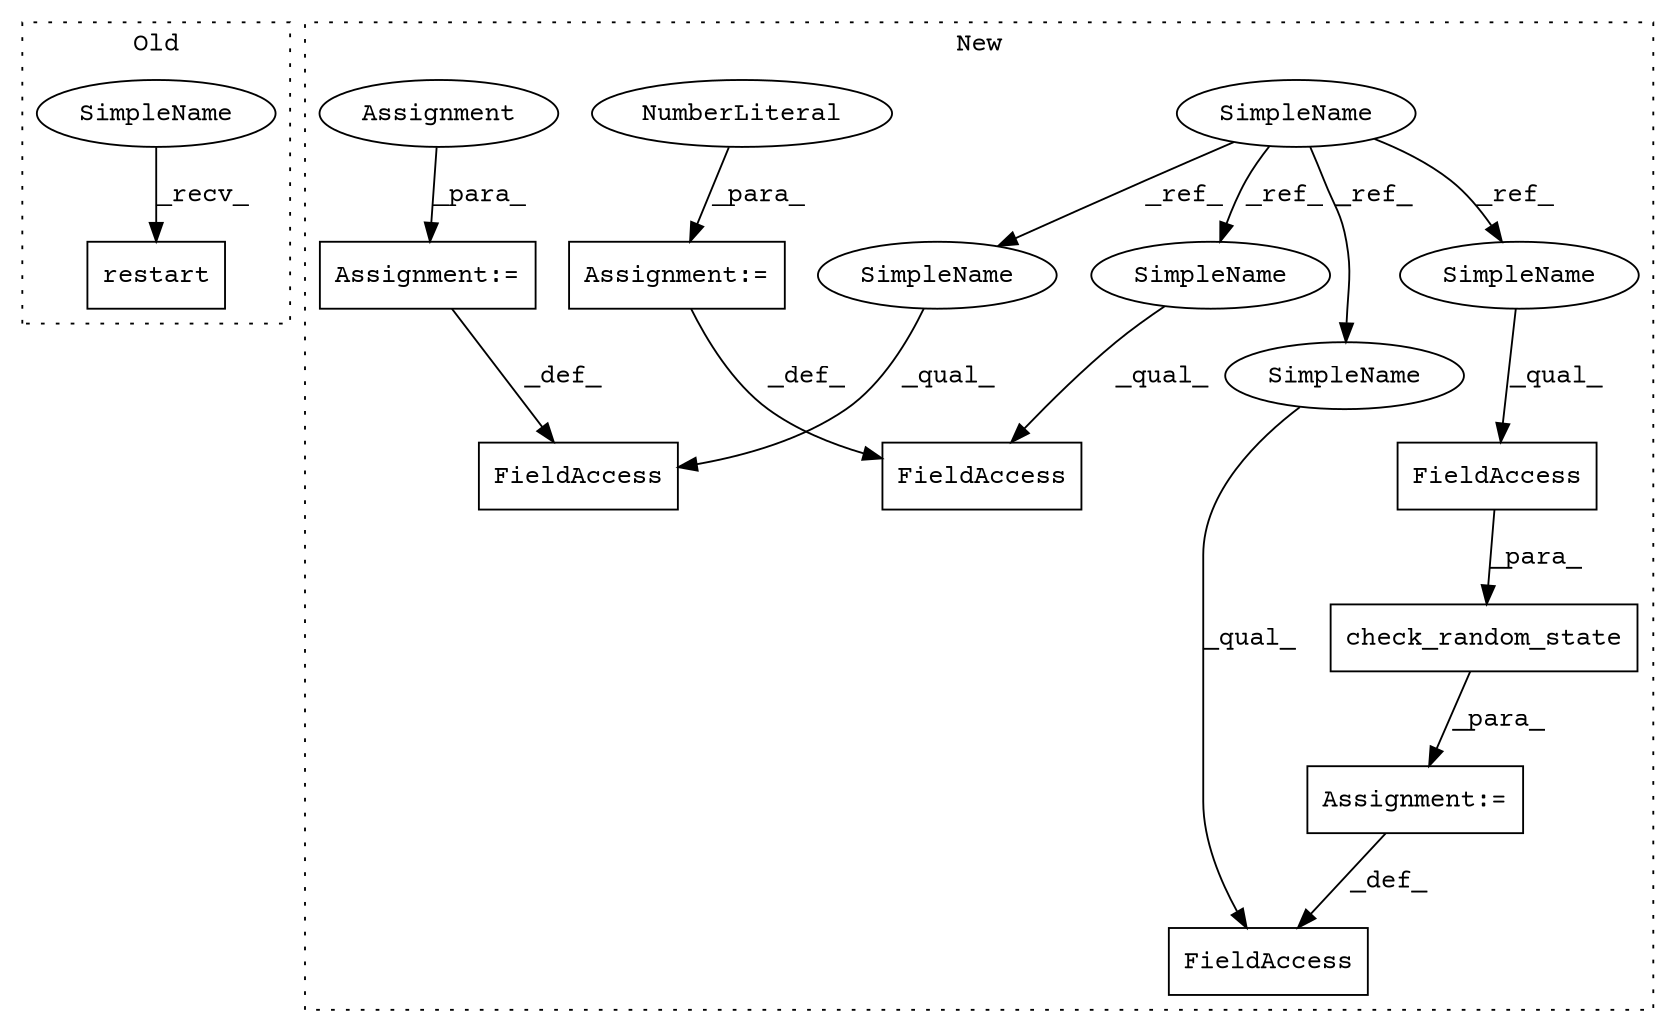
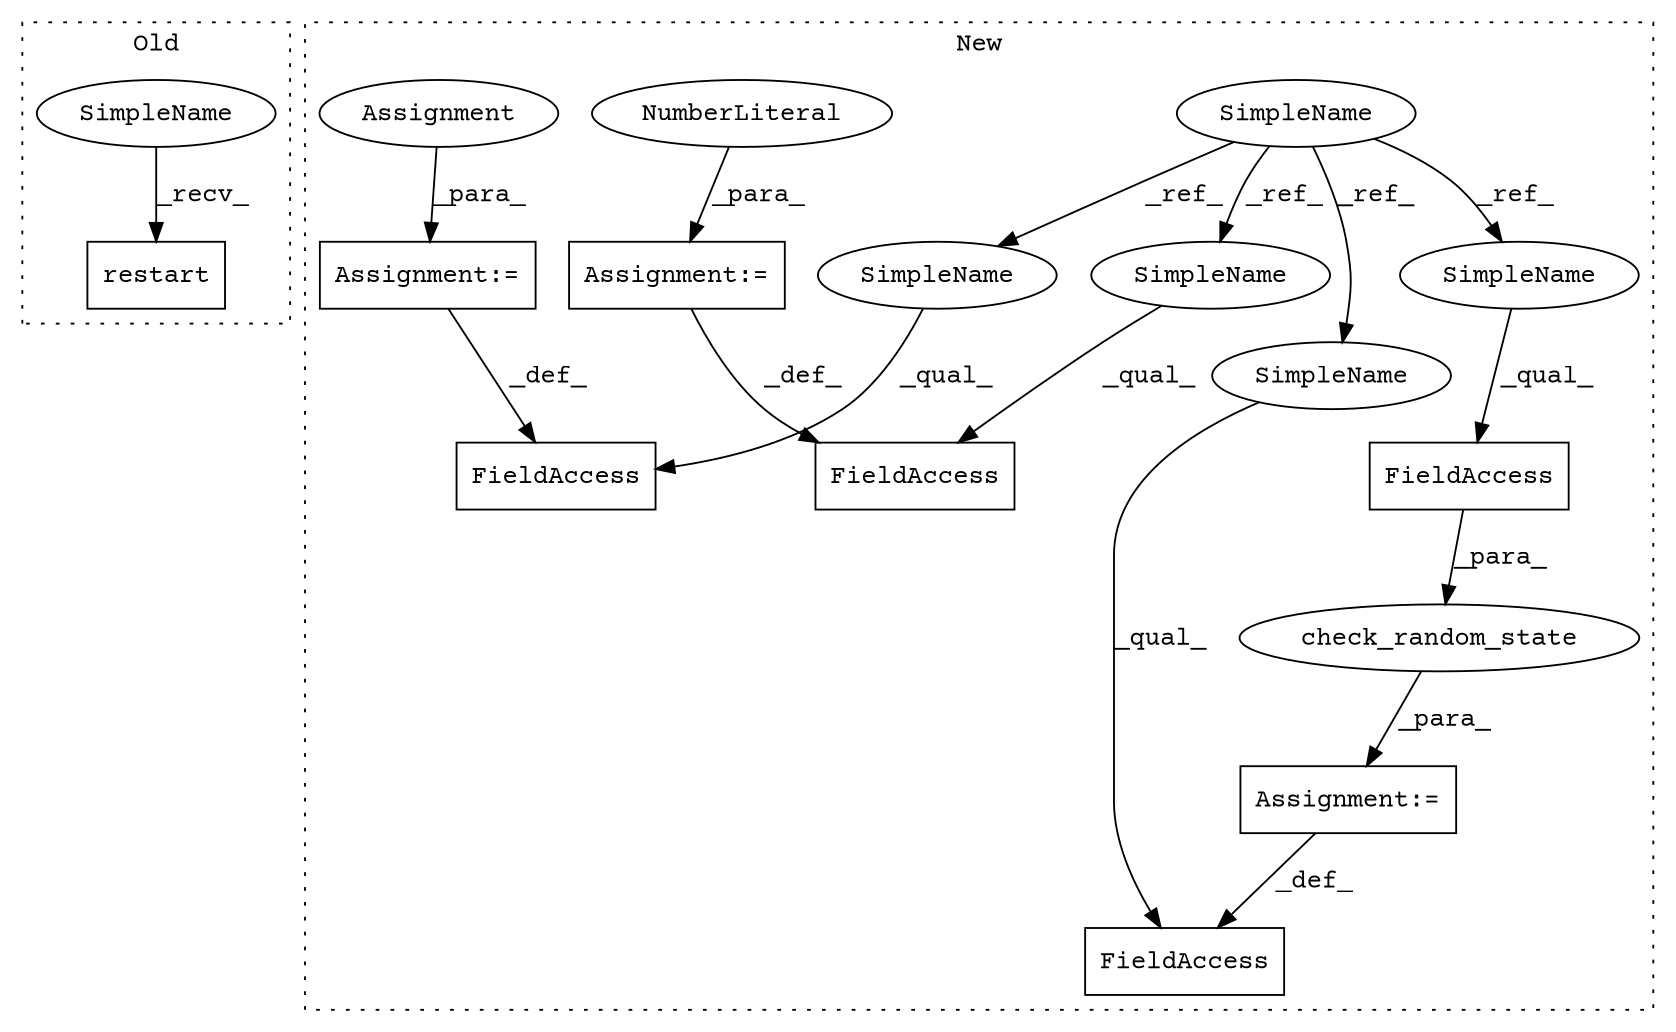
  digraph {
    fontname="Courier Prime"
    node [a=42 fontname="Courier Prime" l=4 s=2257 shape=box]
    edge [fontname="Courier Prime"]
    n1 [a=32 l=9 label=restart s=2968]
    n2 [label=SimpleName s=2963 shape=ellipse]
-   n3 [a=32 l="19,1" label=check_random_state s="2238,2284"]
+   n3 [a=32 l="19,1" label=check_random_state s="2238,2284" shape=ellipse]
    n4 [a=22 l=27 label=FieldAccess]
    n5 [label=SimpleName s=2208 shape=ellipse]
    n6 [a=22 l=18 label=FieldAccess s=2219]
    n7 [a=7 l=1 label="Assignment:=" s=2237]
    n8 [a=22 l=30 label=FieldAccess s=2291]
    n9 [a=7 l=1 label="Assignment:=" s=2321]
    n10 [a=22 l=15 label=FieldAccess s=2333]
    n11 [a=9 l=5 label=Assignment s=2322 shape=ellipse]
    n12 [a=7 l=1 label="Assignment:=" s=2348]
    n13 [a=34 l=1 label=NumberLiteral s=2349 shape=ellipse]
    n14 [label=SimpleName s=2333 shape=ellipse]
    n15 [label=SimpleName s=2219 shape=ellipse]
    n16 [label=SimpleName shape=ellipse]
    n17 [label=SimpleName s=2291 shape=ellipse]
    subgraph cluster_1 {
      label=Old
      style=dotted
      n1
      n2
    }
    subgraph cluster_2 {
      label=New
      style=dotted
      n3
      n4
      n5
      n6
      n7
      n8
      n9
      n10
      n11
      n12
      n13
      n14
      n15
      n16
      n17
    }
    n2 -> n1 [label=_recv_]
    n3 -> n7 [label=_para_]
    n4 -> n3 [label=_para_]
    n5 -> n14 [label=_ref_]
    n5 -> n15 [label=_ref_]
    n5 -> n16 [label=_ref_]
    n5 -> n17 [label=_ref_]
    n7 -> n6 [label=_def_]
    n9 -> n8 [label=_def_]
    n11 -> n9 [label=_para_]
    n12 -> n10 [label=_def_]
    n13 -> n12 [label=_para_]
    n14 -> n10 [label=_qual_]
    n15 -> n6 [label=_qual_]
    n16 -> n4 [label=_qual_]
    n17 -> n8 [label=_qual_]
  }
